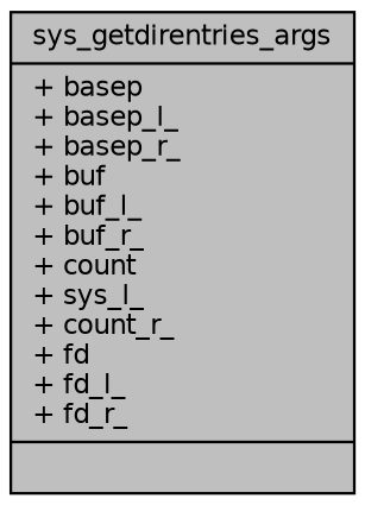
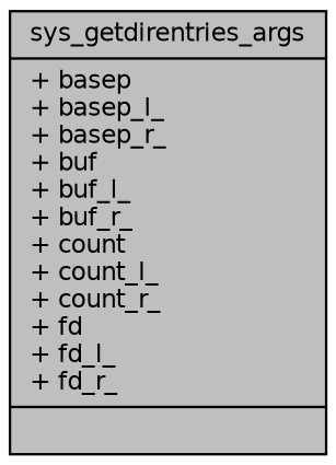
  digraph {
-   n1 [color=black fillcolor=grey75 fontcolor=black fontname=Helvetica fontsize=10 height=0.2 label="{sys_getdirentries_args\n|+ basep\l+ basep_l_\l+ basep_r_\l+ buf\l+ buf_l_\l+ buf_r_\l+ count\l+ sys_l_\l+ count_r_\l+ fd\l+ fd_l_\l+ fd_r_\l|}" shape=record style=filled width=0.4]
+   n1 [color=black fillcolor=grey75 fontcolor=black fontname=Helvetica fontsize=10 height=0.2 label="{sys_getdirentries_args\n|+ basep\l+ basep_l_\l+ basep_r_\l+ buf\l+ buf_l_\l+ buf_r_\l+ count\l+ count_l_\l+ count_r_\l+ fd\l+ fd_l_\l+ fd_r_\l|}" shape=record style=filled width=0.4]
  }
